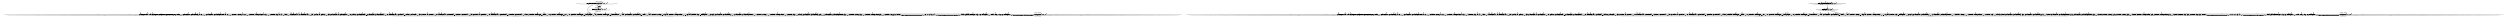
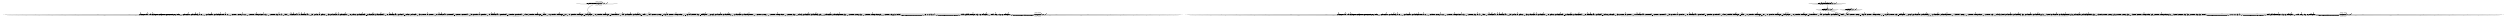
  digraph {
    node [fillcolor=lightgray shape=diamond style=filled]
    edge [style=bold]
    n1 [label="CalciteAssert.that().with(CalciteAssert.Config.FOODMART_CLONE).query(\"select\" + \" \"product_class\".\"product_family\" as \"c0\",\" + \" \"product_class\".\"product_department\" as \"c1\",\" + \" \"customer\".\"country\" as \"c2\",\" + \" \"customer\".\"state_province\" as \"c3\",\" + \" \"customer\".\"city\" as \"c4\"\" + \"from\" + \" \"sales_fact_1997\" as \"sales_fact_1997\"\" + \"join (\"product\" as \"product\"\" + \" join \"product_class\" as \"product_class\"\" + \" on \"product\".\"product_class_id\" = \"product_class\".\"product_class_id\")\" + \"on \"sales_fact_1997\".\"product_id\" = \"product\".\"product_id\"\" + \"join \"customer\" as \"customer\"\" + \"on \"sales_fact_1997\".\"customer_id\" = \"customer\".\"customer_id\"\" + \"join \"promotion\" as \"promotion\"\" + \"on \"sales_fact_1997\".\"promotion_id\" = \"promotion\".\"promotion_id\"\" + \"where (\"promotion\".\"media_type\" = 'Radio'\" + \" or \"promotion\".\"media_type\" = 'TV'\" + \" or \"promotion\".\"media_type\" = 'Sunday Paper'\" + \" or \"promotion\".\"media_type\" = 'Street Handout')\" + \" and (\"product_class\".\"product_family\" = 'Drink')\" + \" and (\"customer\".\"country\" = 'USA' and \"customer\".\"state_province\"\" + \" = 'WA' and \"customer\".\"city\" = 'Bellingham')\" + \"group by \"product_class\".\"product_family\",\" + \" \"product_class\".\"product_department\",\" + \" \"customer\".\"country\",\" + \" \"customer\".\"state_province\",\" + \" \"customer\".\"city\"\" + \"order by \"product_class\".\"product_family\" ASC,\" + \" \"product_class\".\"product_department\" ASC,\" + \" \"customer\".\"country\" ASC,\" + \" \"customer\".\"state_province\" ASC,\" + \" \"customer\".\"city\" ASC\").returns(\"+-------+---------------------+-----+------+------------+\" + \"| c0 | c1 | c2 | c3 | c4 |\" + \"+-------+---------------------+-----+------+------------+\" + \"| Drink | Alcoholic Beverages | USA | WA | Bellingham |\" + \"| Drink | Dairy | USA | WA | Bellingham |\" + \"+-------+---------------------+-----+------+------------+\")@@@6@@@['0', '0', '1']" shape=ellipse]
    n2 [label="testSql92JoinParenthesized['0', '0', '1']"]
    n3 [label="testJoinJoin['1', '0', '0']"]
    n4 [fillcolor=white label="!Bug.TODO_FIXED@@@3@@@['0', '0', '1']"]
-   n5 [fillcolor=white label="return@@@4@@@['0', '0', '1']" shape=ellipse]
    n6 [label="CalciteAssert.that().with(CalciteAssert.Config.FOODMART_CLONE).query(\"select\" + \" \"product_class\".\"product_family\" as \"c0\",\" + \" \"product_class\".\"product_department\" as \"c1\",\" + \" \"customer\".\"country\" as \"c2\",\" + \" \"customer\".\"state_province\" as \"c3\",\" + \" \"customer\".\"city\" as \"c4\"\" + \"from\" + \" \"sales_fact_1997\" as \"sales_fact_1997\"\" + \"join (\"product\" as \"product\"\" + \" join \"product_class\" as \"product_class\"\" + \" on \"product\".\"product_class_id\" = \"product_class\".\"product_class_id\")\" + \"on \"sales_fact_1997\".\"product_id\" = \"product\".\"product_id\"\" + \"join \"customer\" as \"customer\"\" + \"on \"sales_fact_1997\".\"customer_id\" = \"customer\".\"customer_id\"\" + \"join \"promotion\" as \"promotion\"\" + \"on \"sales_fact_1997\".\"promotion_id\" = \"promotion\".\"promotion_id\"\" + \"where (\"promotion\".\"media_type\" = 'Radio'\" + \" or \"promotion\".\"media_type\" = 'TV'\" + \" or \"promotion\".\"media_type\" = 'Sunday Paper'\" + \" or \"promotion\".\"media_type\" = 'Street Handout')\" + \" and (\"product_class\".\"product_family\" = 'Drink')\" + \" and (\"customer\".\"country\" = 'USA' and \"customer\".\"state_province\"\" + \" = 'WA' and \"customer\".\"city\" = 'Bellingham')\" + \"group by \"product_class\".\"product_family\",\" + \" \"product_class\".\"product_department\",\" + \" \"customer\".\"country\",\" + \" \"customer\".\"state_province\",\" + \" \"customer\".\"city\"\" + \"order by ISNULL(\"product_class\".\"product_family\") ASC, \"product_class\".\"product_family\" ASC,\" + \" ISNULL(\"product_class\".\"product_department\") ASC, \"product_class\".\"product_department\" ASC,\" + \" ISNULL(\"customer\".\"country\") ASC, \"customer\".\"country\" ASC,\" + \" ISNULL(\"customer\".\"state_province\") ASC, \"customer\".\"state_province\" ASC,\" + \" ISNULL(\"customer\".\"city\") ASC, \"customer\".\"city\" ASC\").returns(\"+-------+---------------------+-----+------+------------+\" + \"| c0 | c1 | c2 | c3 | c4 |\" + \"+-------+---------------------+-----+------+------------+\" + \"| Drink | Alcoholic Beverages | USA | WA | Bellingham |\" + \"| Drink | Dairy | USA | WA | Bellingham |\" + \"+-------+---------------------+-----+------+------------+\")@@@3@@@['1', '1', '0']" shape=ellipse]
+   n7 [label="testJoinJoin['0', '1', '0']"]
    n2 -> n3
    n3 -> n6
    n4 -> n1
-   n4 -> n5
-   n4 -> n5 [label=true style=dotted]
-   n5 -> n1
+   n7 -> n6
  }
